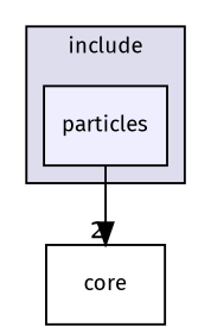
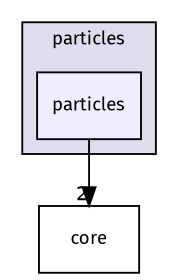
  digraph {
    compound=true
    fontname="Fira Sans"
    node [fontname="Fira Sans" fontsize=10 shape=box]
    n1 [fillcolor="#eeeeff" label=particles pencolor=black style=filled]
    n2 [label=core]
    subgraph cluster_1 {
      bgcolor="#ddddee"
      fontsize=10
-     label=include
+     label=particles
      pencolor=black
      n1
    }
    n1 -> n2 [headlabel=2 labeldistance=1.5 labelfontname=Helvetica labelfontsize=10 fontname="Fira Sans"]
  }
